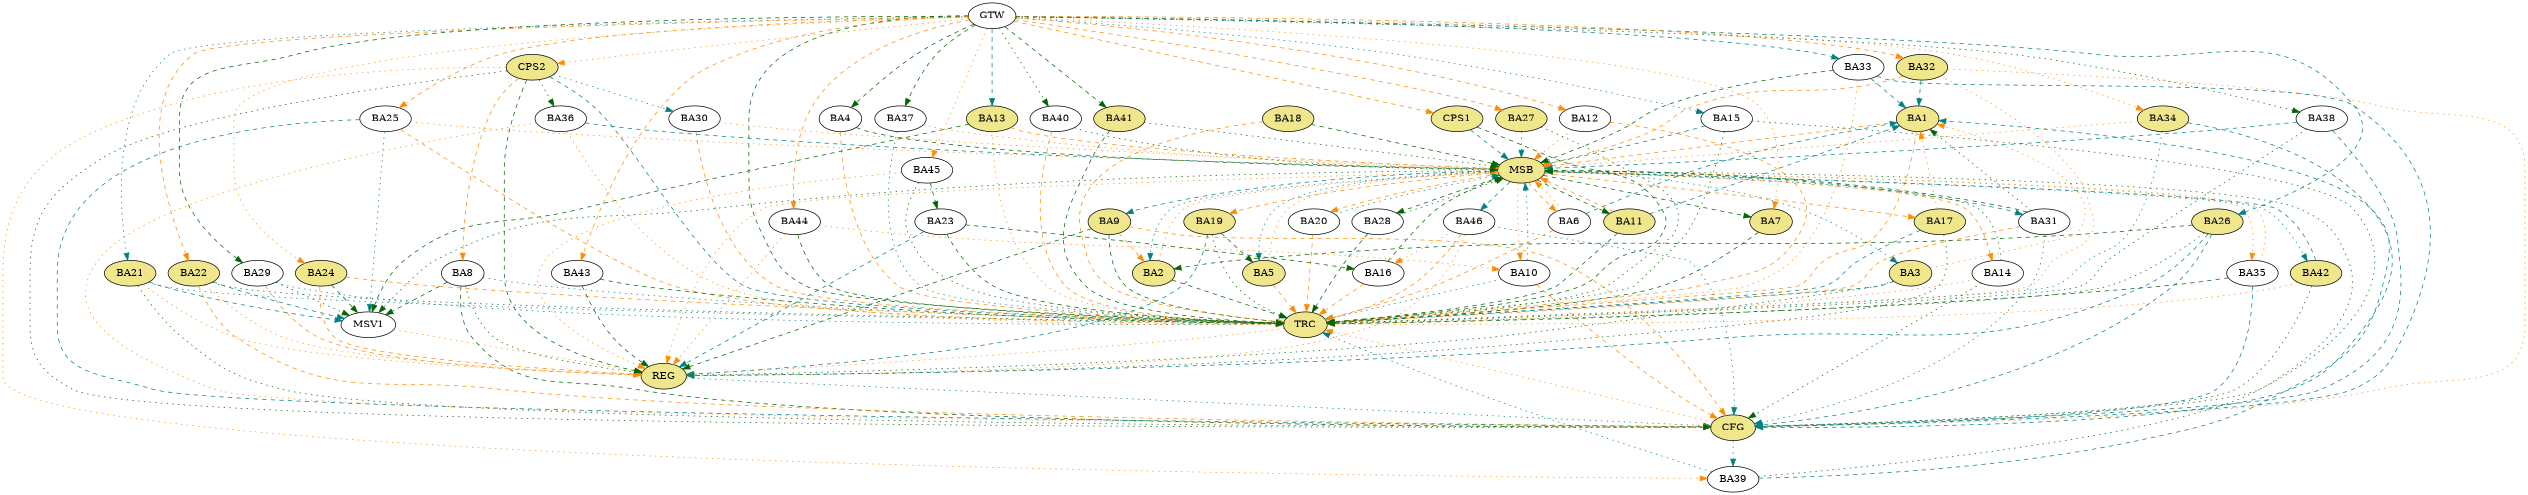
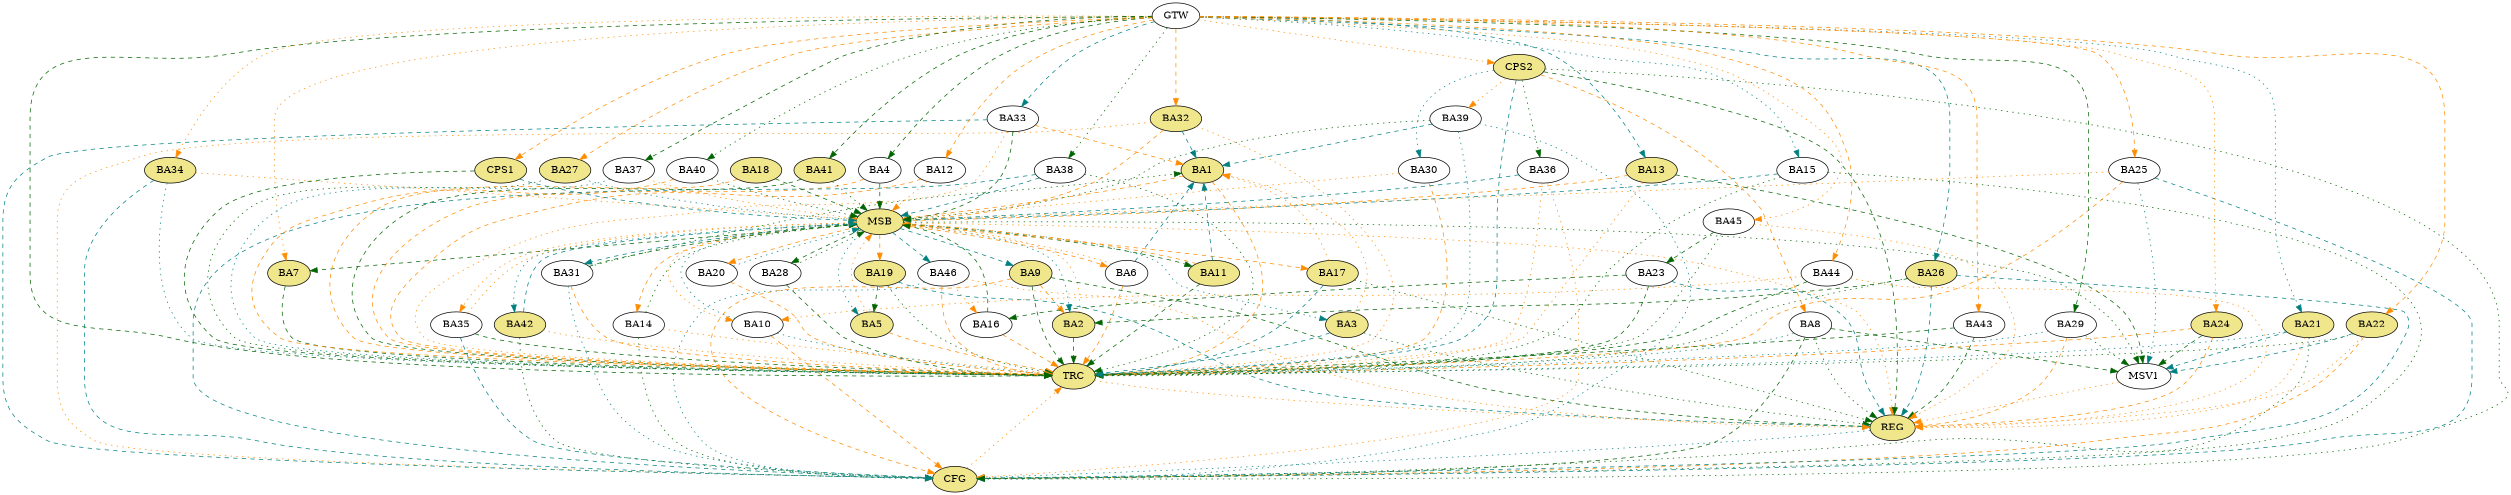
  strict digraph {
    node [fillcolor=white style=filled]
    edge [color=darkorange style=dashed]
    n1 [fillcolor=khaki label=BA1]
    n2 [fillcolor=khaki label=MSB]
    n3 [fillcolor=khaki label=TRC]
    n4 [fillcolor=khaki label=BA2]
    n5 [fillcolor=khaki label=BA3]
    n6 [fillcolor=khaki label=REG]
    n7 [fillcolor=khaki label=BA5]
    n8 [label=BA6]
    n9 [fillcolor=khaki label=BA7]
    n10 [label=MSV1]
    n11 [fillcolor=khaki label=BA9]
    n12 [label=BA10]
    n13 [fillcolor=khaki label=BA11]
    n14 [label=BA14]
    n15 [fillcolor=khaki label=BA17]
    n16 [fillcolor=khaki label=BA19]
    n17 [label=BA20]
    n18 [label=BA28]
    n19 [label=BA31]
    n20 [label=BA35]
    n21 [fillcolor=khaki label=BA42]
    n22 [label=BA46]
    n23 [fillcolor=khaki label=CFG]
    n24 [label=BA4]
    n25 [label=BA8]
    n26 [label=BA12]
    n27 [fillcolor=khaki label=BA13]
    n28 [label=BA15]
    n29 [label=BA16]
    n30 [fillcolor=khaki label=BA18]
    n31 [fillcolor=khaki label=BA21]
    n32 [fillcolor=khaki label=BA22]
    n33 [label=BA23]
    n34 [fillcolor=khaki label=BA24]
    n35 [label=BA25]
    n36 [fillcolor=khaki label=BA26]
    n37 [fillcolor=khaki label=BA27]
    n38 [label=BA29]
    n39 [label=BA30]
    n40 [fillcolor=khaki label=BA32]
    n41 [label=BA33]
    n42 [fillcolor=khaki label=BA34]
    n43 [label=BA36]
    n44 [label=BA37]
    n45 [label=BA38]
    n46 [label=BA39]
    n47 [label=BA40]
    n48 [fillcolor=khaki label=BA41]
    n49 [label=BA43]
    n50 [label=BA44]
    n51 [label=BA45]
    n52 [fillcolor=khaki label=CPS1]
    n53 [fillcolor=khaki label=CPS2]
    n54 [label=GTW]
    n1 -> n2
    n1 -> n3
    n2 -> n4 [color=teal style=dotted]
    n2 -> n5 [color=teal style=dotted]
    n2 -> n6 [style=dotted]
    n2 -> n7 [color=teal style=dotted]
    n2 -> n8
    n2 -> n9 [color=darkgreen]
    n2 -> n10 [color=darkgreen style=dotted]
    n2 -> n11 [color=teal]
    n2 -> n12 [style=dotted]
    n2 -> n13 [color=darkgreen]
    n2 -> n14
    n2 -> n15
    n2 -> n16
    n2 -> n17
    n2 -> n18 [color=darkgreen]
    n2 -> n19 [color=teal]
    n2 -> n20 [style=dotted]
    n2 -> n21 [color=teal style=dotted]
    n2 -> n22 [color=teal]
    n3 -> n6 [style=dotted]
    n4 -> n2 [style=dotted]
    n4 -> n3 [color=darkgreen]
    n5 -> n1 [style=dotted]
    n5 -> n3 [color=teal]
    n5 -> n6 [color=darkgreen style=dotted]
    n6 -> n23 [color=teal style=dotted]
    n7 -> n2 [style=dotted]
    n7 -> n3
    n8 -> n1 [color=teal]
    n8 -> n2 [style=dotted]
    n8 -> n3
    n9 -> n3 [color=darkgreen]
    n10 -> n6 [style=dotted]
    n11 -> n3 [color=darkgreen]
    n11 -> n4
    n11 -> n6 [color=darkgreen]
    n11 -> n23
    n12 -> n2 [color=teal style=dotted]
    n12 -> n3 [color=teal style=dotted]
    n12 -> n23
    n13 -> n1 [color=teal]
    n13 -> n2
    n13 -> n3 [color=darkgreen]
    n14 -> n2 [color=darkgreen style=dotted]
    n14 -> n3 [style=dotted]
    n14 -> n23 [color=darkgreen style=dotted]
    n15 -> n1 [style=dotted]
    n15 -> n3 [color=teal]
    n15 -> n6 [color=darkgreen style=dotted]
    n16 -> n3 [color=darkgreen style=dotted]
    n16 -> n6 [color=teal]
    n16 -> n7 [color=darkgreen]
    n17 -> n2 [color=teal style=dotted]
    n17 -> n3
    n18 -> n2 [color=darkgreen style=dotted]
    n18 -> n3 [color=darkgreen]
    n19 -> n1 [color=darkgreen style=dotted]
    n19 -> n2 [color=darkgreen]
    n19 -> n3
    n19 -> n23 [color=teal style=dotted]
    n20 -> n2 [style=dotted]
    n20 -> n3 [color=darkgreen]
    n20 -> n23 [color=teal]
    n21 -> n2 [color=teal]
    n21 -> n3 [style=dotted]
    n21 -> n23 [color=darkgreen style=dotted]
    n22 -> n3
    n22 -> n6 [style=dotted]
    n22 -> n23 [color=teal style=dotted]
    n22 -> n29 [style=dotted]
    n23 -> n3 [style=dotted]
    n24 -> n2 [color=darkgreen]
    n24 -> n3
    n25 -> n3 [color=teal style=dotted]
    n25 -> n6 [color=darkgreen style=dotted]
    n25 -> n10 [color=darkgreen]
    n25 -> n23 [color=darkgreen]
    n26 -> n2 [style=dotted]
    n26 -> n3
    n27 -> n2
    n27 -> n3 [style=dotted]
    n27 -> n10 [color=darkgreen]
    n28 -> n2 [color=teal]
    n28 -> n3 [color=darkgreen style=dotted]
    n28 -> n23 [color=darkgreen style=dotted]
    n29 -> n2 [color=darkgreen]
    n29 -> n3
    n30 -> n2 [color=darkgreen]
    n30 -> n3
    n31 -> n3 [color=teal style=dotted]
    n31 -> n6 [style=dotted]
    n31 -> n10 [color=teal]
    n31 -> n23 [color=darkgreen style=dotted]
    n32 -> n3 [color=darkgreen style=dotted]
    n32 -> n6 [style=dotted]
    n32 -> n10 [color=teal]
    n32 -> n23
    n33 -> n3 [color=darkgreen]
    n33 -> n6 [color=teal]
    n33 -> n29 [color=darkgreen]
    n34 -> n3
    n34 -> n6
    n34 -> n10 [color=darkgreen]
    n35 -> n2 [style=dotted]
    n35 -> n3
    n35 -> n10 [color=teal style=dotted]
    n35 -> n23 [color=teal]
    n36 -> n3 [color=darkgreen style=dotted]
    n36 -> n4 [color=darkgreen]
    n36 -> n6 [color=teal]
    n36 -> n23 [color=teal]
    n37 -> n2 [color=teal style=dotted]
    n37 -> n3 [color=darkgreen style=dotted]
    n38 -> n3 [color=teal style=dotted]
    n38 -> n6
    n38 -> n10 [color=darkgreen style=dotted]
    n39 -> n2 [style=dotted]
    n39 -> n3
    n40 -> n1 [color=teal]
    n40 -> n2
    n40 -> n3 [style=dotted]
    n40 -> n23 [style=dotted]
-   n41 -> n1 [color=teal]
+   n41 -> n1
    n41 -> n2 [color=darkgreen]
    n41 -> n3 [style=dotted]
    n41 -> n23 [color=teal]
    n42 -> n2 [style=dotted]
    n42 -> n3 [color=teal style=dotted]
    n42 -> n23 [color=teal]
    n43 -> n2 [color=teal]
    n43 -> n3 [style=dotted]
    n43 -> n23 [style=dotted]
    n44 -> n2 [style=dotted]
    n44 -> n3 [color=teal style=dotted]
    n45 -> n2 [color=teal]
    n45 -> n3 [color=darkgreen style=dotted]
    n45 -> n23 [color=teal]
    n46 -> n1 [color=teal]
    n46 -> n2 [color=darkgreen style=dotted]
    n46 -> n3 [color=teal style=dotted]
-   n23 -> n46 [color=teal style=dotted]
+   n46 -> n23 [color=teal style=dotted]
    n47 -> n2 [color=darkgreen style=dotted]
    n47 -> n3
    n48 -> n2 [color=darkgreen style=dotted]
    n48 -> n3 [color=darkgreen]
    n49 -> n3 [color=darkgreen]
    n49 -> n6 [color=darkgreen]
    n50 -> n3 [color=darkgreen]
    n50 -> n6 [style=dotted]
    n50 -> n12 [style=dotted]
    n51 -> n3 [color=darkgreen style=dotted]
    n51 -> n6 [style=dotted]
    n51 -> n33 [color=darkgreen]
    n52 -> n2 [color=teal]
    n52 -> n3 [color=darkgreen]
    n53 -> n3 [color=teal]
    n53 -> n6 [color=darkgreen]
    n53 -> n23 [color=darkgreen style=dotted]
    n53 -> n25
    n53 -> n39 [color=teal style=dotted]
    n53 -> n43 [color=darkgreen style=dotted]
    n53 -> n46 [style=dotted]
    n54 -> n3 [color=darkgreen]
    n54 -> n9 [style=dotted]
    n54 -> n24 [color=darkgreen]
    n54 -> n26
    n54 -> n27 [color=teal]
    n54 -> n28 [color=teal style=dotted]
    n54 -> n31 [color=teal style=dotted]
    n54 -> n32
    n54 -> n34 [style=dotted]
    n54 -> n35
    n54 -> n36 [color=teal]
    n54 -> n37
    n54 -> n38 [color=darkgreen]
    n54 -> n40
    n54 -> n41 [color=teal]
    n54 -> n42 [style=dotted]
    n54 -> n44 [color=darkgreen]
    n54 -> n45 [color=darkgreen style=dotted]
    n54 -> n47 [color=darkgreen style=dotted]
    n54 -> n48 [color=darkgreen]
    n54 -> n49
    n54 -> n50
    n54 -> n51 [style=dotted]
    n54 -> n52
    n54 -> n53 [style=dotted]
  }
